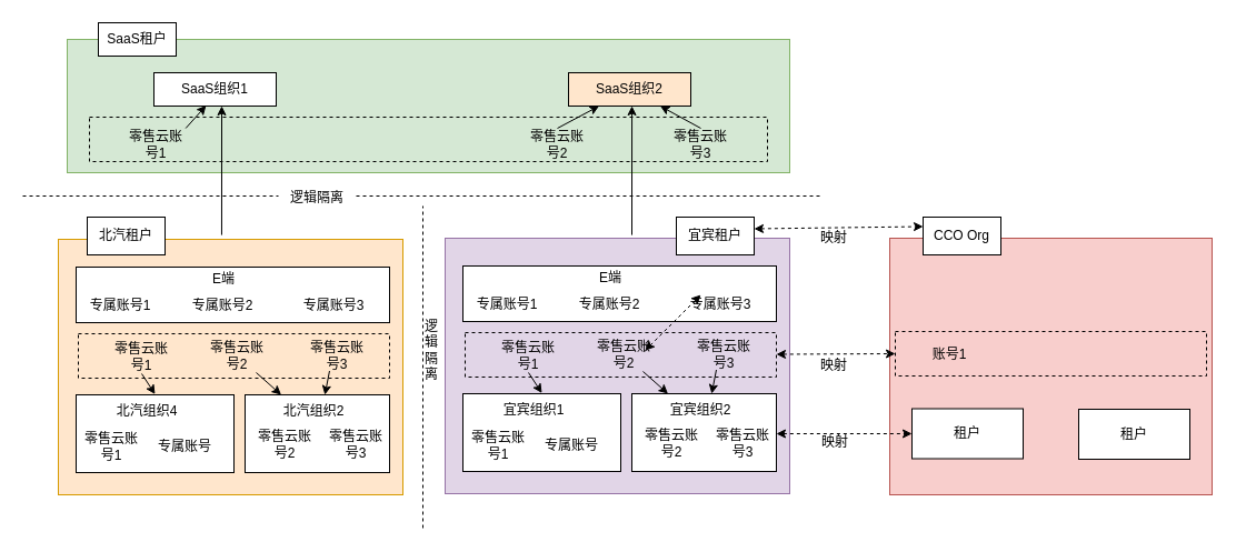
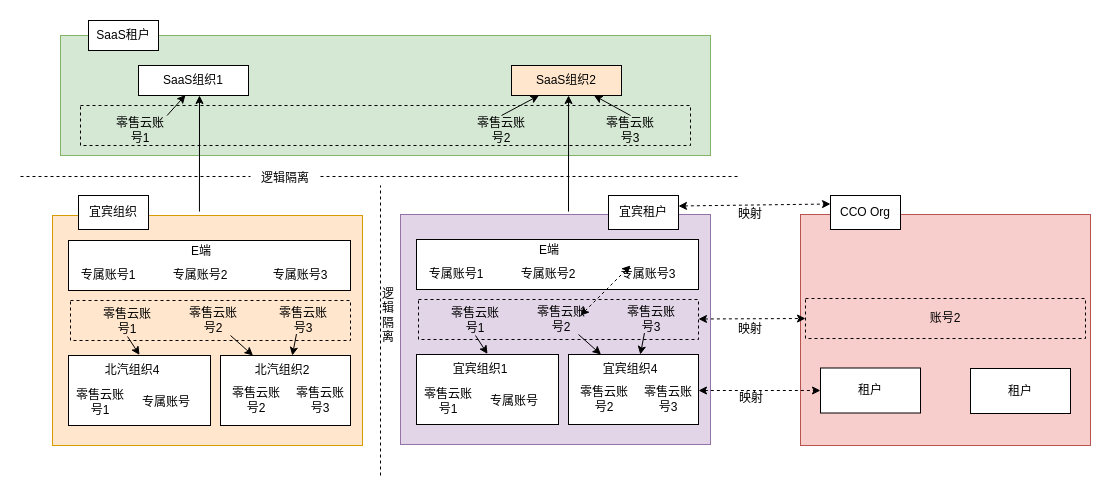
  <mxCell id="0" />
  <mxCell id="1" parent="0" />
  <mxCell id="2" value="" style="rounded=0;whiteSpace=wrap;html=1;fillColor=#d5e8d4;strokeColor=#82b366;" parent="1" vertex="1"><mxGeometry x="60" y="35" width="650" height="120" as="geometry" /></mxCell>
  <mxCell id="3" value="SaaS租户" style="rounded=0;whiteSpace=wrap;html=1;" parent="1" vertex="1"><mxGeometry x="88" y="20" width="70" height="30" as="geometry" /></mxCell>
  <mxCell id="4" value="SaaS组织1" style="rounded=0;whiteSpace=wrap;html=1;" parent="1" vertex="1"><mxGeometry x="138" y="65" width="110" height="30" as="geometry" /></mxCell>
  <mxCell id="5" value="零售云账号1" style="text;html=1;strokeColor=none;fillColor=none;align=center;verticalAlign=middle;whiteSpace=wrap;rounded=0;" parent="1" vertex="1"><mxGeometry x="110" y="115" width="60" height="30" as="geometry" /></mxCell>
  <mxCell id="6" value="" style="rounded=0;whiteSpace=wrap;html=1;fillColor=none;dashed=1;" parent="1" vertex="1"><mxGeometry x="80" y="105" width="610" height="40" as="geometry" /></mxCell>
  <mxCell id="7" value="零售云账号2" style="text;html=1;strokeColor=none;fillColor=none;align=center;verticalAlign=middle;whiteSpace=wrap;rounded=0;" parent="1" vertex="1"><mxGeometry x="471" y="115" width="60" height="30" as="geometry" /></mxCell>
  <mxCell id="8" value="零售云账号3" style="text;html=1;strokeColor=none;fillColor=none;align=center;verticalAlign=middle;whiteSpace=wrap;rounded=0;" parent="1" vertex="1"><mxGeometry x="600" y="115" width="60" height="30" as="geometry" /></mxCell>
  <mxCell id="9" value="&lt;span&gt;SaaS组织2&lt;/span&gt;" style="rounded=0;whiteSpace=wrap;html=1;fillColor=#ffe6cc;" parent="1" vertex="1"><mxGeometry x="511" y="65" width="110" height="30" as="geometry" /></mxCell>
  <mxCell id="10" value="" style="endArrow=classic;html=1;rounded=0;entryX=0.427;entryY=0.983;entryDx=0;entryDy=0;entryPerimeter=0;exitX=0.142;exitY=0.25;exitDx=0;exitDy=0;exitPerimeter=0;" parent="1" source="6" target="4" edge="1"><mxGeometry width="50" height="50" relative="1" as="geometry"><mxPoint x="340" y="285" as="sourcePoint" /><mxPoint x="390" y="235" as="targetPoint" /></mxGeometry></mxCell>
  <mxCell id="11" value="" style="endArrow=classic;html=1;rounded=0;entryX=0.25;entryY=1;entryDx=0;entryDy=0;exitX=0.5;exitY=0;exitDx=0;exitDy=0;" parent="1" source="7" target="9" edge="1"><mxGeometry width="50" height="50" relative="1" as="geometry"><mxPoint x="146.8" y="125" as="sourcePoint" /><mxPoint x="146.97" y="104.49" as="targetPoint" /></mxGeometry></mxCell>
  <mxCell id="12" value="" style="endArrow=classic;html=1;rounded=0;entryX=0.75;entryY=1;entryDx=0;entryDy=0;exitX=0.5;exitY=0;exitDx=0;exitDy=0;" parent="1" source="8" target="9" edge="1"><mxGeometry width="50" height="50" relative="1" as="geometry"><mxPoint x="330" y="125" as="sourcePoint" /><mxPoint x="387.5" y="105" as="targetPoint" /></mxGeometry></mxCell>
  <mxCell id="13" value="" style="rounded=0;whiteSpace=wrap;html=1;fillColor=#ffe6cc;strokeColor=#d79b00;" parent="1" vertex="1"><mxGeometry x="52" y="215" width="310" height="230" as="geometry" /></mxCell>
- <mxCell id="14" value="北汽租户" style="rounded=0;whiteSpace=wrap;html=1;" parent="1" vertex="1"><mxGeometry x="78" y="195" width="70" height="34" as="geometry" /></mxCell>
+ <mxCell id="14" value="宜宾组织" style="rounded=0;whiteSpace=wrap;html=1;" parent="1" vertex="1"><mxGeometry x="78" y="195" width="70" height="34" as="geometry" /></mxCell>
  <mxCell id="15" value="" style="rounded=0;whiteSpace=wrap;html=1;" parent="1" vertex="1"><mxGeometry x="68" y="355" width="142" height="70" as="geometry" /></mxCell>
  <mxCell id="16" value="" style="rounded=0;whiteSpace=wrap;html=1;fillColor=none;dashed=1;" parent="1" vertex="1"><mxGeometry x="70" y="300" width="280" height="40" as="geometry" /></mxCell>
  <mxCell id="17" value="零售云账号1" style="text;html=1;strokeColor=none;fillColor=none;align=center;verticalAlign=middle;whiteSpace=wrap;rounded=0;" parent="1" vertex="1"><mxGeometry x="97" y="306" width="60" height="30" as="geometry" /></mxCell>
  <mxCell id="18" value="零售云账号2" style="text;html=1;strokeColor=none;fillColor=none;align=center;verticalAlign=middle;whiteSpace=wrap;rounded=0;" parent="1" vertex="1"><mxGeometry x="183" y="305" width="60" height="30" as="geometry" /></mxCell>
  <mxCell id="19" value="零售云账号3" style="text;html=1;strokeColor=none;fillColor=none;align=center;verticalAlign=middle;whiteSpace=wrap;rounded=0;" parent="1" vertex="1"><mxGeometry x="273" y="305" width="60" height="30" as="geometry" /></mxCell>
  <mxCell id="20" value="" style="rounded=0;whiteSpace=wrap;html=1;" parent="1" vertex="1"><mxGeometry x="220" y="355" width="130" height="70" as="geometry" /></mxCell>
  <mxCell id="21" value="" style="endArrow=classic;html=1;rounded=0;entryX=0.617;entryY=-0.017;entryDx=0;entryDy=0;entryPerimeter=0;exitX=0.5;exitY=1;exitDx=0;exitDy=0;" parent="1" source="17" target="24" edge="1"><mxGeometry width="50" height="50" relative="1" as="geometry"><mxPoint x="123" y="335" as="sourcePoint" /><mxPoint x="380" y="430" as="targetPoint" /></mxGeometry></mxCell>
  <mxCell id="22" value="" style="endArrow=classic;html=1;rounded=0;entryX=0.25;entryY=0;entryDx=0;entryDy=0;" parent="1" target="20" edge="1"><mxGeometry width="50" height="50" relative="1" as="geometry"><mxPoint x="230" y="335" as="sourcePoint" /><mxPoint x="136.97" y="299.49" as="targetPoint" /></mxGeometry></mxCell>
  <mxCell id="23" value="" style="endArrow=classic;html=1;rounded=0;exitX=0.383;exitY=0.95;exitDx=0;exitDy=0;exitPerimeter=0;" parent="1" source="19" target="20" edge="1"><mxGeometry width="50" height="50" relative="1" as="geometry"><mxPoint x="320" y="320" as="sourcePoint" /><mxPoint x="377.5" y="300" as="targetPoint" /></mxGeometry></mxCell>
  <mxCell id="24" value="北汽组织4" style="text;html=1;strokeColor=none;fillColor=none;align=center;verticalAlign=middle;whiteSpace=wrap;rounded=0;dashed=1;" parent="1" vertex="1"><mxGeometry x="102" y="355" width="60" height="30" as="geometry" /></mxCell>
  <mxCell id="25" value="北汽组织2" style="text;html=1;strokeColor=none;fillColor=none;align=center;verticalAlign=middle;whiteSpace=wrap;rounded=0;dashed=1;" parent="1" vertex="1"><mxGeometry x="252" y="355" width="60" height="30" as="geometry" /></mxCell>
  <mxCell id="26" value="零售云账号1" style="text;html=1;strokeColor=none;fillColor=none;align=center;verticalAlign=middle;whiteSpace=wrap;rounded=0;" parent="1" vertex="1"><mxGeometry x="70" y="387" width="60" height="30" as="geometry" /></mxCell>
  <mxCell id="27" value="专属账号" style="text;html=1;strokeColor=none;fillColor=none;align=center;verticalAlign=middle;whiteSpace=wrap;rounded=0;" parent="1" vertex="1"><mxGeometry x="136" y="387" width="60" height="30" as="geometry" /></mxCell>
  <mxCell id="28" value="零售云账号2" style="text;html=1;strokeColor=none;fillColor=none;align=center;verticalAlign=middle;whiteSpace=wrap;rounded=0;" parent="1" vertex="1"><mxGeometry x="226" y="385" width="60" height="30" as="geometry" /></mxCell>
  <mxCell id="29" value="零售云账号3" style="text;html=1;strokeColor=none;fillColor=none;align=center;verticalAlign=middle;whiteSpace=wrap;rounded=0;" parent="1" vertex="1"><mxGeometry x="290" y="385" width="60" height="30" as="geometry" /></mxCell>
  <mxCell id="30" value="" style="rounded=0;whiteSpace=wrap;html=1;" parent="1" vertex="1"><mxGeometry x="68" y="240" width="282" height="50" as="geometry" /></mxCell>
  <mxCell id="31" value="E端" style="text;html=1;strokeColor=none;fillColor=none;align=center;verticalAlign=middle;whiteSpace=wrap;rounded=0;dashed=1;" parent="1" vertex="1"><mxGeometry x="171" y="236" width="60" height="30" as="geometry" /></mxCell>
  <mxCell id="32" value="专属账号1" style="text;html=1;strokeColor=none;fillColor=none;align=center;verticalAlign=middle;whiteSpace=wrap;rounded=0;dashed=1;" parent="1" vertex="1"><mxGeometry x="78" y="260" width="60" height="30" as="geometry" /></mxCell>
  <mxCell id="33" value="专属账号2" style="text;html=1;strokeColor=none;fillColor=none;align=center;verticalAlign=middle;whiteSpace=wrap;rounded=0;dashed=1;" parent="1" vertex="1"><mxGeometry x="170" y="260" width="60" height="30" as="geometry" /></mxCell>
  <mxCell id="34" value="专属账号3" style="text;html=1;strokeColor=none;fillColor=none;align=center;verticalAlign=middle;whiteSpace=wrap;rounded=0;dashed=1;" parent="1" vertex="1"><mxGeometry x="270" y="260" width="60" height="30" as="geometry" /></mxCell>
  <mxCell id="35" value="" style="endArrow=classic;html=1;rounded=0;exitX=0.474;exitY=-0.017;exitDx=0;exitDy=0;exitPerimeter=0;" parent="1" source="13" edge="1"><mxGeometry width="50" height="50" relative="1" as="geometry"><mxPoint x="146.8" y="125" as="sourcePoint" /><mxPoint x="199" y="95" as="targetPoint" /></mxGeometry></mxCell>
  <mxCell id="36" value="" style="endArrow=none;html=1;rounded=0;dashed=1;startArrow=none;" parent="1" edge="1"><mxGeometry width="50" height="50" relative="1" as="geometry"><mxPoint x="320" y="176" as="sourcePoint" /><mxPoint x="740" y="176" as="targetPoint" /></mxGeometry></mxCell>
  <mxCell id="37" value="" style="rounded=0;whiteSpace=wrap;html=1;fillColor=#e1d5e7;strokeColor=#9673a6;" parent="1" vertex="1"><mxGeometry x="400" y="214" width="310" height="230" as="geometry" /></mxCell>
  <mxCell id="38" value="宜宾租户" style="rounded=0;whiteSpace=wrap;html=1;" parent="1" vertex="1"><mxGeometry x="608" y="195" width="70" height="34" as="geometry" /></mxCell>
  <mxCell id="39" value="" style="rounded=0;whiteSpace=wrap;html=1;" parent="1" vertex="1"><mxGeometry x="416" y="354" width="142" height="70" as="geometry" /></mxCell>
  <mxCell id="40" value="" style="rounded=0;whiteSpace=wrap;html=1;fillColor=none;dashed=1;" parent="1" vertex="1"><mxGeometry x="418" y="299" width="280" height="40" as="geometry" /></mxCell>
  <mxCell id="41" value="零售云账号1" style="text;html=1;strokeColor=none;fillColor=none;align=center;verticalAlign=middle;whiteSpace=wrap;rounded=0;" parent="1" vertex="1"><mxGeometry x="445" y="305" width="60" height="30" as="geometry" /></mxCell>
  <mxCell id="42" value="零售云账号2" style="text;html=1;strokeColor=none;fillColor=none;align=center;verticalAlign=middle;whiteSpace=wrap;rounded=0;" parent="1" vertex="1"><mxGeometry x="531" y="304" width="60" height="30" as="geometry" /></mxCell>
  <mxCell id="43" value="零售云账号3" style="text;html=1;strokeColor=none;fillColor=none;align=center;verticalAlign=middle;whiteSpace=wrap;rounded=0;" parent="1" vertex="1"><mxGeometry x="621" y="304" width="60" height="30" as="geometry" /></mxCell>
  <mxCell id="44" value="" style="rounded=0;whiteSpace=wrap;html=1;" parent="1" vertex="1"><mxGeometry x="568" y="354" width="130" height="70" as="geometry" /></mxCell>
  <mxCell id="45" value="" style="endArrow=classic;html=1;rounded=0;entryX=0.617;entryY=-0.017;entryDx=0;entryDy=0;entryPerimeter=0;exitX=0.5;exitY=1;exitDx=0;exitDy=0;" parent="1" source="41" target="48" edge="1"><mxGeometry width="50" height="50" relative="1" as="geometry"><mxPoint x="471" y="334" as="sourcePoint" /><mxPoint x="728" y="429" as="targetPoint" /></mxGeometry></mxCell>
  <mxCell id="46" value="" style="endArrow=classic;html=1;rounded=0;entryX=0.25;entryY=0;entryDx=0;entryDy=0;" parent="1" target="44" edge="1"><mxGeometry width="50" height="50" relative="1" as="geometry"><mxPoint x="578" y="334" as="sourcePoint" /><mxPoint x="484.97" y="298.49" as="targetPoint" /></mxGeometry></mxCell>
  <mxCell id="47" value="" style="endArrow=classic;html=1;rounded=0;exitX=0.383;exitY=0.95;exitDx=0;exitDy=0;exitPerimeter=0;" parent="1" source="43" target="44" edge="1"><mxGeometry width="50" height="50" relative="1" as="geometry"><mxPoint x="668" y="319" as="sourcePoint" /><mxPoint x="725.5" y="299" as="targetPoint" /></mxGeometry></mxCell>
  <mxCell id="48" value="宜宾组织1" style="text;html=1;strokeColor=none;fillColor=none;align=center;verticalAlign=middle;whiteSpace=wrap;rounded=0;dashed=1;" parent="1" vertex="1"><mxGeometry x="450" y="354" width="60" height="30" as="geometry" /></mxCell>
- <mxCell id="49" value="宜宾组织2" style="text;html=1;strokeColor=none;fillColor=none;align=center;verticalAlign=middle;whiteSpace=wrap;rounded=0;dashed=1;" parent="1" vertex="1"><mxGeometry x="600" y="354" width="60" height="30" as="geometry" /></mxCell>
+ <mxCell id="49" value="宜宾组织4" style="text;html=1;strokeColor=none;fillColor=none;align=center;verticalAlign=middle;whiteSpace=wrap;rounded=0;dashed=1;" parent="1" vertex="1"><mxGeometry x="600" y="354" width="60" height="30" as="geometry" /></mxCell>
  <mxCell id="50" value="零售云账号1" style="text;html=1;strokeColor=none;fillColor=none;align=center;verticalAlign=middle;whiteSpace=wrap;rounded=0;" parent="1" vertex="1"><mxGeometry x="418" y="386" width="60" height="30" as="geometry" /></mxCell>
  <mxCell id="51" value="专属账号" style="text;html=1;strokeColor=none;fillColor=none;align=center;verticalAlign=middle;whiteSpace=wrap;rounded=0;" parent="1" vertex="1"><mxGeometry x="484" y="386" width="60" height="30" as="geometry" /></mxCell>
  <mxCell id="52" value="零售云账号2" style="text;html=1;strokeColor=none;fillColor=none;align=center;verticalAlign=middle;whiteSpace=wrap;rounded=0;" parent="1" vertex="1"><mxGeometry x="574" y="384" width="60" height="30" as="geometry" /></mxCell>
  <mxCell id="53" value="零售云账号3" style="text;html=1;strokeColor=none;fillColor=none;align=center;verticalAlign=middle;whiteSpace=wrap;rounded=0;" parent="1" vertex="1"><mxGeometry x="638" y="384" width="60" height="30" as="geometry" /></mxCell>
  <mxCell id="54" value="" style="rounded=0;whiteSpace=wrap;html=1;" parent="1" vertex="1"><mxGeometry x="416" y="239" width="282" height="50" as="geometry" /></mxCell>
  <mxCell id="55" value="E端" style="text;html=1;strokeColor=none;fillColor=none;align=center;verticalAlign=middle;whiteSpace=wrap;rounded=0;dashed=1;" parent="1" vertex="1"><mxGeometry x="519" y="235" width="60" height="30" as="geometry" /></mxCell>
  <mxCell id="56" value="专属账号1" style="text;html=1;strokeColor=none;fillColor=none;align=center;verticalAlign=middle;whiteSpace=wrap;rounded=0;dashed=1;" parent="1" vertex="1"><mxGeometry x="426" y="259" width="60" height="30" as="geometry" /></mxCell>
  <mxCell id="57" value="专属账号2" style="text;html=1;strokeColor=none;fillColor=none;align=center;verticalAlign=middle;whiteSpace=wrap;rounded=0;dashed=1;" parent="1" vertex="1"><mxGeometry x="518" y="259" width="60" height="30" as="geometry" /></mxCell>
  <mxCell id="58" value="专属账号3" style="text;html=1;strokeColor=none;fillColor=none;align=center;verticalAlign=middle;whiteSpace=wrap;rounded=0;dashed=1;" parent="1" vertex="1"><mxGeometry x="618" y="259" width="60" height="30" as="geometry" /></mxCell>
  <mxCell id="59" value="" style="endArrow=classic;html=1;rounded=0;exitX=0.474;exitY=-0.017;exitDx=0;exitDy=0;exitPerimeter=0;" parent="1" edge="1"><mxGeometry width="50" height="50" relative="1" as="geometry"><mxPoint x="568" y="211.09" as="sourcePoint" /><mxPoint x="568.06" y="95" as="targetPoint" /></mxGeometry></mxCell>
  <mxCell id="60" value="" style="endArrow=none;html=1;rounded=0;dashed=1;" parent="1" edge="1"><mxGeometry width="50" height="50" relative="1" as="geometry"><mxPoint x="380" y="475" as="sourcePoint" /><mxPoint x="380" y="185" as="targetPoint" /></mxGeometry></mxCell>
  <mxCell id="61" value="逻辑隔离" style="text;html=1;strokeColor=none;fillColor=none;align=center;verticalAlign=middle;whiteSpace=wrap;rounded=0;dashed=1;" parent="1" vertex="1"><mxGeometry x="255" y="163" width="60" height="30" as="geometry" /></mxCell>
  <mxCell id="62" value="" style="endArrow=none;html=1;rounded=0;dashed=1;" parent="1" edge="1"><mxGeometry width="50" height="50" relative="1" as="geometry"><mxPoint x="20" y="176" as="sourcePoint" /><mxPoint x="250" y="176" as="targetPoint" /></mxGeometry></mxCell>
  <mxCell id="63" value="逻&lt;br&gt;辑&lt;br&gt;隔&lt;br&gt;离" style="text;html=1;strokeColor=none;fillColor=none;align=center;verticalAlign=middle;whiteSpace=wrap;rounded=0;dashed=1;" parent="1" vertex="1"><mxGeometry x="358" y="300" width="60" height="30" as="geometry" /></mxCell>
  <mxCell id="64" value="" style="rounded=0;whiteSpace=wrap;html=1;fillColor=#f8cecc;strokeColor=#b85450;" parent="1" vertex="1"><mxGeometry x="800" y="214" width="290" height="231" as="geometry" /></mxCell>
  <mxCell id="65" value="CCO Org" style="rounded=0;whiteSpace=wrap;html=1;" parent="1" vertex="1"><mxGeometry x="830" y="195" width="70" height="34" as="geometry" /></mxCell>
  <mxCell id="66" value="租户" style="rounded=0;whiteSpace=wrap;html=1;" parent="1" vertex="1"><mxGeometry x="820" y="367.5" width="100" height="45" as="geometry" /></mxCell>
  <mxCell id="67" value="租户" style="rounded=0;whiteSpace=wrap;html=1;" parent="1" vertex="1"><mxGeometry x="970" y="368" width="100" height="45" as="geometry" /></mxCell>
- <mxCell id="68" value="账号1" style="text;html=1;strokeColor=none;fillColor=none;align=center;verticalAlign=middle;whiteSpace=wrap;rounded=0;" parent="1" vertex="1"><mxGeometry x="824" y="304" width="60" height="30" as="geometry" /></mxCell>
+ <mxCell id="69" value="账号2" style="text;html=1;strokeColor=none;fillColor=none;align=center;verticalAlign=middle;whiteSpace=wrap;rounded=0;" parent="1" vertex="1"><mxGeometry x="915" y="303" width="60" height="30" as="geometry" /></mxCell>
  <mxCell id="70" value="" style="endArrow=classic;startArrow=classic;html=1;rounded=0;dashed=1;" parent="1" edge="1"><mxGeometry width="50" height="50" relative="1" as="geometry"><mxPoint x="580" y="315" as="sourcePoint" /><mxPoint x="630" y="265" as="targetPoint" /></mxGeometry></mxCell>
  <mxCell id="71" value="" style="endArrow=classic;startArrow=classic;html=1;rounded=0;dashed=1;entryX=0;entryY=0.5;entryDx=0;entryDy=0;" parent="1" target="66" edge="1"><mxGeometry width="50" height="50" relative="1" as="geometry"><mxPoint x="698" y="390" as="sourcePoint" /><mxPoint x="820" y="383" as="targetPoint" /></mxGeometry></mxCell>
  <mxCell id="72" value="" style="endArrow=classic;startArrow=classic;html=1;rounded=0;dashed=1;entryX=0;entryY=0.5;entryDx=0;entryDy=0;" parent="1" target="73" edge="1"><mxGeometry width="50" height="50" relative="1" as="geometry"><mxPoint x="698" y="318.5" as="sourcePoint" /><mxPoint x="820" y="318.5" as="targetPoint" /></mxGeometry></mxCell>
  <mxCell id="73" value="" style="rounded=0;whiteSpace=wrap;html=1;fillColor=none;dashed=1;" parent="1" vertex="1"><mxGeometry x="805" y="298" width="280" height="40" as="geometry" /></mxCell>
  <mxCell id="74" value="" style="endArrow=classic;startArrow=classic;html=1;rounded=0;dashed=1;entryX=0;entryY=0.25;entryDx=0;entryDy=0;" parent="1" target="65" edge="1"><mxGeometry width="50" height="50" relative="1" as="geometry"><mxPoint x="678" y="205.5" as="sourcePoint" /><mxPoint x="785" y="205" as="targetPoint" /></mxGeometry></mxCell>
  <mxCell id="75" value="映射" style="text;html=1;strokeColor=none;fillColor=none;align=center;verticalAlign=middle;whiteSpace=wrap;rounded=0;dashed=1;" parent="1" vertex="1"><mxGeometry x="720" y="199" width="60" height="30" as="geometry" /></mxCell>
  <mxCell id="76" value="映射" style="text;html=1;strokeColor=none;fillColor=none;align=center;verticalAlign=middle;whiteSpace=wrap;rounded=0;dashed=1;" parent="1" vertex="1"><mxGeometry x="720" y="314" width="60" height="30" as="geometry" /></mxCell>
  <mxCell id="77" value="映射" style="text;html=1;strokeColor=none;fillColor=none;align=center;verticalAlign=middle;whiteSpace=wrap;rounded=0;dashed=1;" parent="1" vertex="1"><mxGeometry x="721" y="382.5" width="60" height="30" as="geometry" /></mxCell>
